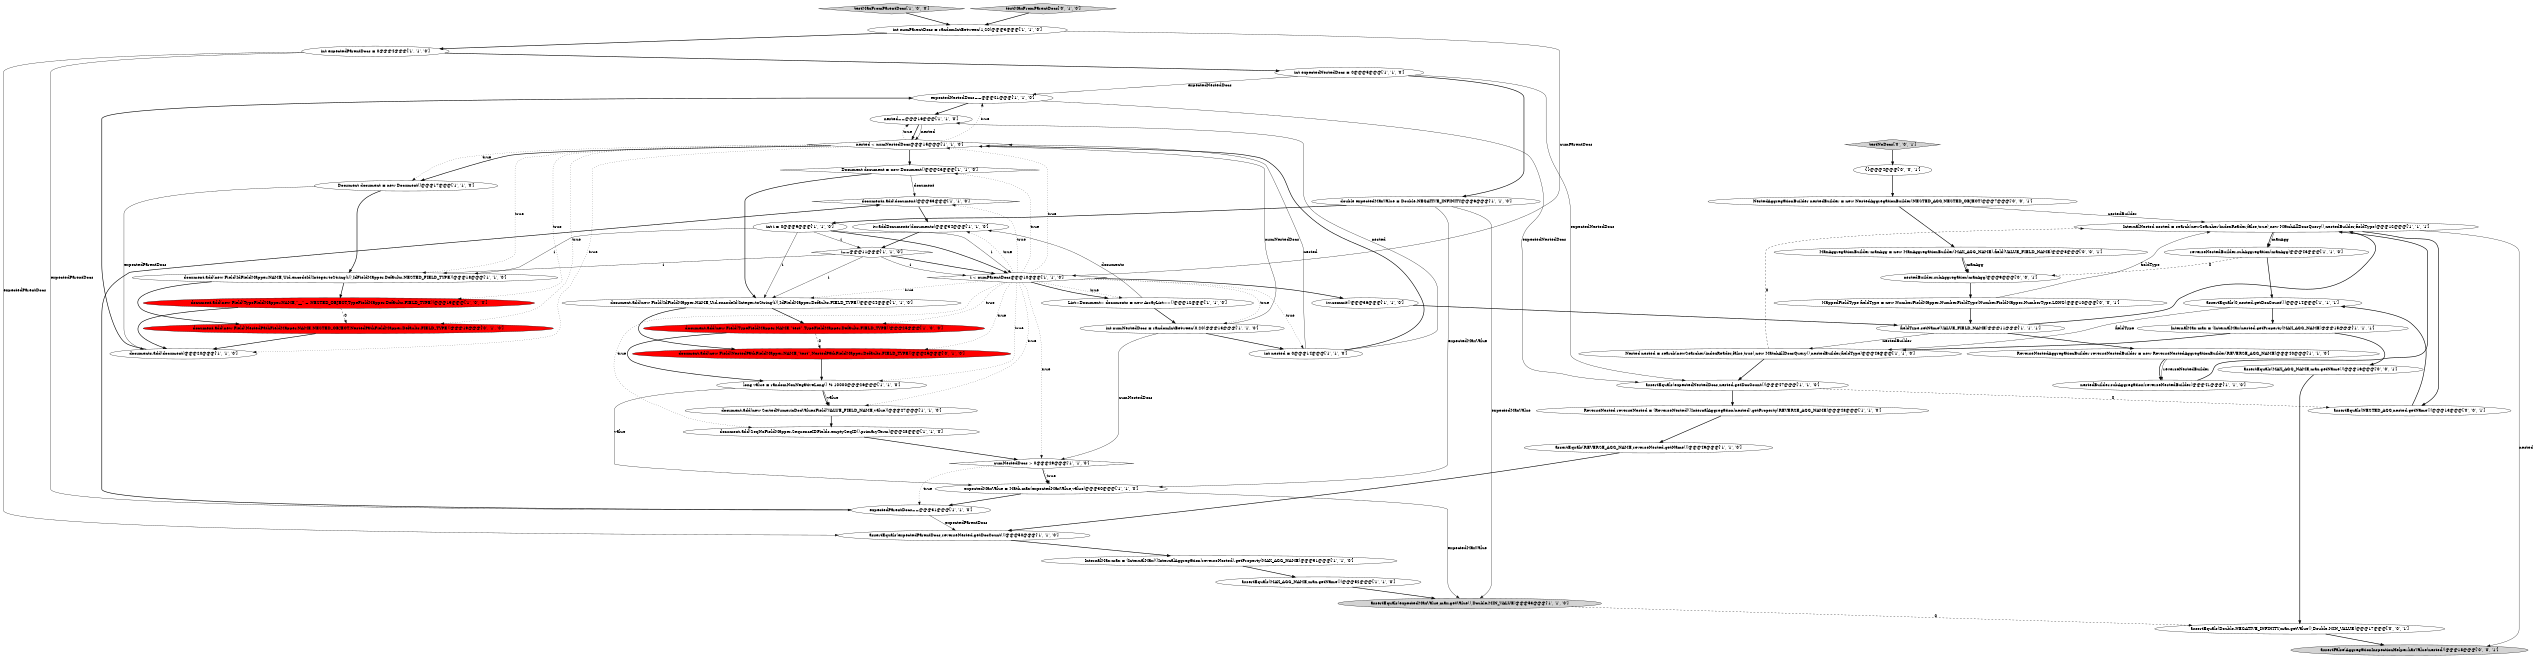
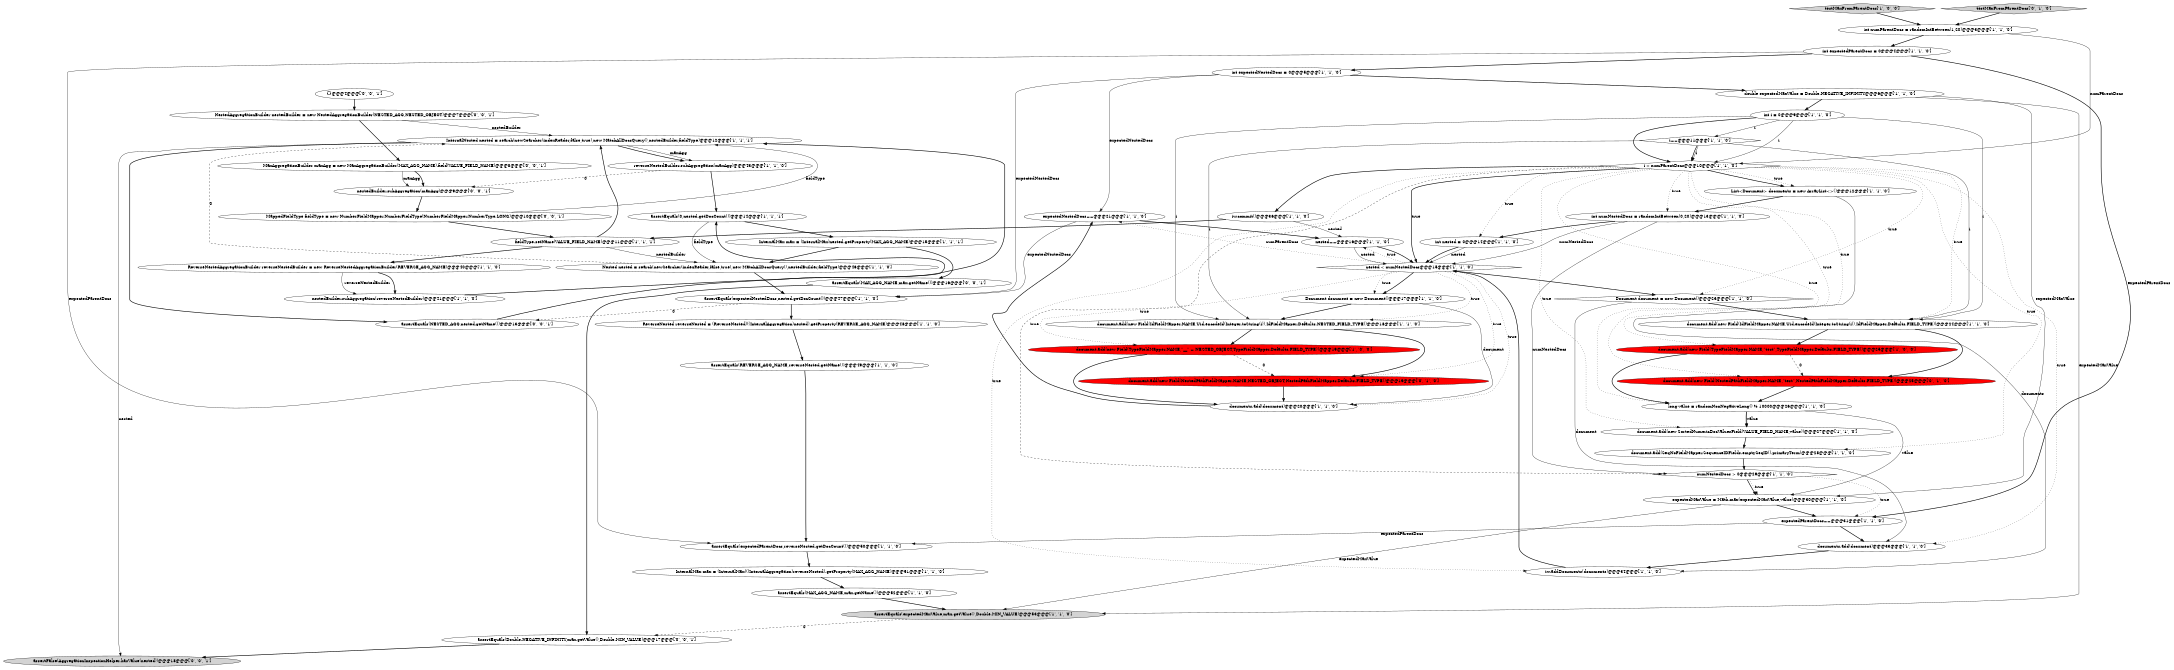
  digraph {
    node [fillcolor=white shape=ellipse style=filled]
    edge [style=bold]
    n1 [label="ReverseNested reverseNested = (ReverseNested)((InternalAggregation)nested).getProperty(REVERSE_AGG_NAME)@@@48@@@['1', '1', '0']"]
    n2 [label="assertEquals(REVERSE_AGG_NAME,reverseNested.getName())@@@49@@@['1', '1', '0']"]
    n3 [label="assertEquals(expectedParentDocs,reverseNested.getDocCount())@@@50@@@['1', '1', '0']"]
    n4 [label="int numParentDocs = randomIntBetween(1,20)@@@3@@@['1', '1', '0']"]
    n5 [label="i < numParentDocs@@@10@@@['1', '1', '0']" shape=diamond]
    n6 [label="int expectedParentDocs = 0@@@4@@@['1', '1', '0']"]
    n7 [label="nested < numNestedDocs@@@15@@@['1', '1', '0']" shape=diamond]
    n8 [label="Document document = new Document()@@@23@@@['1', '1', '0']" shape=diamond]
    n9 [fillcolor=red label="document.add(new Field(TypeFieldMapper.NAME,\"test\",TypeFieldMapper.Defaults.FIELD_TYPE))@@@25@@@['1', '0', '0']"]
    n10 [label="long value = randomNonNegativeLong() % 10000@@@26@@@['1', '1', '0']"]
    n11 [fillcolor=red label="document.add(new Field(NestedPathFieldMapper.NAME,\"test\",NestedPathFieldMapper.Defaults.FIELD_TYPE))@@@25@@@['0', '1', '0']"]
-   n12 [label="documents.add(document)@@@33@@@['1', '1', '0']" shape=diamond]
+   n12 [label="documents.add(document)@@@33@@@['1', '1', '0']"]
    n13 [label="document.add(new Field(IdFieldMapper.NAME,Uid.encodeId(Integer.toString(i)),IdFieldMapper.Defaults.FIELD_TYPE))@@@24@@@['1', '1', '0']"]
    n14 [label="numNestedDocs > 0@@@29@@@['1', '1', '0']" shape=diamond]
    n15 [label="List<Document> documents = new ArrayList<>()@@@12@@@['1', '1', '0']"]
    n16 [label="int numNestedDocs = randomIntBetween(0,20)@@@13@@@['1', '1', '0']"]
    n17 [label="document.add(new SortedNumericDocValuesField(VALUE_FIELD_NAME,value))@@@27@@@['1', '1', '0']"]
    n18 [label="iw.addDocuments(documents)@@@34@@@['1', '1', '0']"]
    n19 [label="iw.commit()@@@36@@@['1', '1', '0']"]
    n20 [label="document.add(SeqNoFieldMapper.SequenceIDFields.emptySeqID().primaryTerm)@@@28@@@['1', '1', '0']"]
    n21 [label="int nested = 0@@@14@@@['1', '1', '0']"]
    n22 [label="int expectedNestedDocs = 0@@@5@@@['1', '1', '0']"]
    n23 [label="expectedParentDocs++@@@31@@@['1', '1', '0']"]
    n24 [label="Nested nested = search(newSearcher(indexReader,false,true),new MatchAllDocsQuery(),nestedBuilder,fieldType)@@@46@@@['1', '1', '0']"]
    n25 [label="InternalNested nested = search(newSearcher(indexReader,false,true),new MatchAllDocsQuery(),nestedBuilder,fieldType)@@@12@@@['1', '1', '1']"]
    n26 [label="assertEquals(expectedNestedDocs,nested.getDocCount())@@@47@@@['1', '1', '0']"]
    n27 [label="reverseNestedBuilder.subAggregation(maxAgg)@@@43@@@['1', '1', '0']"]
    n28 [fillcolor=lightgray label="assertFalse(AggregationInspectionHelper.hasValue(nested))@@@18@@@['0', '0', '1']"]
    n29 [label="assertEquals(NESTED_AGG,nested.getName())@@@13@@@['0', '0', '1']"]
    n30 [label="Document document = new Document()@@@17@@@['1', '1', '0']"]
    n31 [label="documents.add(document)@@@20@@@['1', '1', '0']"]
    n32 [label="nested++@@@16@@@['1', '1', '0']"]
    n33 [label="document.add(new Field(IdFieldMapper.NAME,Uid.encodeId(Integer.toString(i)),IdFieldMapper.Defaults.NESTED_FIELD_TYPE))@@@18@@@['1', '1', '0']"]
    n34 [fillcolor=red label="document.add(new Field(NestedPathFieldMapper.NAME,NESTED_OBJECT,NestedPathFieldMapper.Defaults.FIELD_TYPE))@@@19@@@['0', '1', '0']"]
    n35 [fillcolor=red label="document.add(new Field(TypeFieldMapper.NAME,\"__\" + NESTED_OBJECT,TypeFieldMapper.Defaults.FIELD_TYPE))@@@19@@@['1', '0', '0']"]
    n36 [label="expectedNestedDocs++@@@21@@@['1', '1', '0']"]
    n37 [fillcolor=lightgray label="testMaxFromParentDocs['1', '0', '0']" shape=diamond]
-   n38 [fillcolor=lightgray label="testNoDocs['0', '0', '1']" shape=diamond]
    n39 [label="{}@@@4@@@['0', '0', '1']"]
    n40 [label="NestedAggregationBuilder nestedBuilder = new NestedAggregationBuilder(NESTED_AGG,NESTED_OBJECT)@@@7@@@['0', '0', '1']"]
    n41 [label="expectedMaxValue = Math.max(expectedMaxValue,value)@@@30@@@['1', '1', '0']"]
    n42 [label="double expectedMaxValue = Double.NEGATIVE_INFINITY@@@6@@@['1', '1', '0']"]
    n43 [fillcolor=lightgray label="assertEquals(expectedMaxValue,max.getValue(),Double.MIN_VALUE)@@@53@@@['1', '1', '0']"]
    n44 [label="int i = 0@@@9@@@['1', '1', '0']"]
    n45 [label="assertEquals(Double.NEGATIVE_INFINITY,max.getValue(),Double.MIN_VALUE)@@@17@@@['0', '0', '1']"]
    n46 [label="i++@@@11@@@['1', '1', '0']" shape=diamond]
    n47 [label="assertEquals(0,nested.getDocCount())@@@14@@@['1', '1', '1']"]
    n48 [label="nestedBuilder.subAggregation(maxAgg)@@@9@@@['0', '0', '1']"]
    n49 [label="fieldType.setName(VALUE_FIELD_NAME)@@@11@@@['1', '1', '1']"]
    n50 [label="InternalMax max = (InternalMax)nested.getProperty(MAX_AGG_NAME)@@@15@@@['1', '1', '1']"]
    n51 [label="MappedFieldType fieldType = new NumberFieldMapper.NumberFieldType(NumberFieldMapper.NumberType.LONG)@@@10@@@['0', '0', '1']"]
    n52 [label="InternalMax max = (InternalMax)((InternalAggregation)reverseNested).getProperty(MAX_AGG_NAME)@@@51@@@['1', '1', '0']"]
    n53 [label="assertEquals(MAX_AGG_NAME,max.getName())@@@16@@@['0', '0', '1']"]
    n54 [fillcolor=lightgray label="testMaxFromParentDocs['0', '1', '0']" shape=diamond]
    n55 [label="assertEquals(MAX_AGG_NAME,max.getName())@@@52@@@['1', '1', '0']"]
    n56 [label="ReverseNestedAggregationBuilder reverseNestedBuilder = new ReverseNestedAggregationBuilder(REVERSE_AGG_NAME)@@@40@@@['1', '1', '0']"]
    n57 [label="nestedBuilder.subAggregation(reverseNestedBuilder)@@@41@@@['1', '1', '0']"]
    n58 [label="MaxAggregationBuilder maxAgg = new MaxAggregationBuilder(MAX_AGG_NAME).field(VALUE_FIELD_NAME)@@@8@@@['0', '0', '1']"]
    n1 -> n2
    n2 -> n3
    n3 -> n52
    n4 -> n5 [label=numParentDocs style=solid]
    n4 -> n6
-   n5 -> n7 [label=true style=dotted]
+   n5 -> n7 [label=true]
    n5 -> n8 [label=true style=dotted]
    n5 -> n9 [label=true style=dotted]
    n5 -> n10 [label=true style=dotted]
    n5 -> n11 [label=true style=dotted]
    n5 -> n12 [label=true style=dotted]
    n5 -> n13 [label=true style=dotted]
-   n5 -> n14 [label=true style=dotted]
+   n5 -> n14 [label=true style=dashed]
    n5 -> n15 [label=true style=dotted]
    n5 -> n15
    n5 -> n16 [label=true style=dotted]
    n5 -> n17 [label=true style=dotted]
    n5 -> n18 [label=true style=dotted]
    n5 -> n19
    n5 -> n20 [label=true style=dotted]
    n5 -> n21 [label=true style=dotted]
    n6 -> n3 [label=expectedParentDocs style=solid]
    n6 -> n22
-   n6 -> n23 [label=expectedParentDocs style=solid]
+   n6 -> n23 [label=expectedParentDocs]
    n7 -> n8
    n7 -> n30
    n7 -> n30 [label=true style=dotted]
    n7 -> n31 [label=true style=dotted]
    n7 -> n32 [label=true style=dotted]
    n7 -> n33 [label=true style=dotted]
    n7 -> n34 [label=true style=dotted]
    n7 -> n35 [label=true style=dotted]
-   n7 -> n36 [label=true style=dotted]
+   n7 -> n36 [label=numParentDocs style=dotted]
    n8 -> n12 [label=document style=solid]
    n8 -> n13
    n9 -> n10
    n9 -> n11 [label=0 style=dashed]
    n10 -> n17
    n10 -> n17 [label=value style=solid]
    n10 -> n41 [label=value style=solid]
    n11 -> n10
    n12 -> n18
    n13 -> n9
    n13 -> n11
    n14 -> n23 [label=true style=dotted]
    n14 -> n41
    n14 -> n41 [label=true style=dotted]
    n15 -> n16
    n15 -> n18 [label=documents style=solid]
    n16 -> n7 [label=numNestedDocs style=solid]
    n16 -> n14 [label=numNestedDocs style=solid]
    n16 -> n21
    n17 -> n20
-   n18 -> n46
+   n18 -> n7
    n19 -> n49
    n20 -> n14
    n21 -> n7 [label=nested style=solid]
    n21 -> n7
-   n21 -> n32 [label=nested style=solid]
+   n19 -> n32 [label=nested style=solid]
    n22 -> n26 [label=expectedNestedDocs style=solid]
    n22 -> n36 [label=expectedNestedDocs style=solid]
    n22 -> n42
    n23 -> n3 [label=expectedParentDocs style=solid]
    n23 -> n12
    n24 -> n25 [label=0 style=dashed]
    n24 -> n26
    n25 -> n27
    n25 -> n27 [label=maxAgg style=solid]
    n25 -> n28 [label=nested style=solid]
    n25 -> n29
    n26 -> n1
    n26 -> n29 [label=0 style=dashed]
    n27 -> n47
    n27 -> n48 [label=0 style=dashed]
    n29 -> n47
-   n30 -> n31 [label=expectedParentDocs style=solid]
+   n30 -> n31 [label=document style=solid]
    n30 -> n33
    n31 -> n36
    n32 -> n7
    n32 -> n7 [label=nested style=solid]
    n33 -> n34
    n33 -> n35
    n34 -> n31
    n35 -> n31
    n35 -> n34 [label=0 style=dashed]
    n36 -> n26 [label=expectedNestedDocs style=solid]
    n36 -> n32
    n37 -> n4
-   n38 -> n39
    n39 -> n40
    n40 -> n25 [label=nestedBuilder style=solid]
    n40 -> n58
    n41 -> n23
    n41 -> n43 [label=expectedMaxValue style=solid]
    n42 -> n41 [label=expectedMaxValue style=solid]
    n42 -> n43 [label=expectedMaxValue style=solid]
    n42 -> n44
    n43 -> n45 [label=0 style=dashed]
    n44 -> n5 [label=i style=solid]
    n44 -> n5
    n44 -> n13 [label=i style=solid]
    n44 -> n33 [label=i style=solid]
    n44 -> n46 [label=i style=solid]
    n45 -> n28
    n46 -> n5 [label=i style=solid]
    n46 -> n5
    n46 -> n13 [label=i style=solid]
    n46 -> n33 [label=i style=solid]
    n47 -> n24 [label=fieldType style=solid]
    n47 -> n50
    n48 -> n51
    n49 -> n24 [label=nestedBuilder style=solid]
    n49 -> n25
    n49 -> n56
    n50 -> n24
    n50 -> n53
    n51 -> n25 [label=fieldType style=solid]
    n51 -> n49
    n52 -> n55
    n53 -> n45
    n54 -> n4
    n55 -> n43
    n56 -> n57 [label=reverseNestedBuilder style=solid]
    n56 -> n57
    n57 -> n25
    n58 -> n48 [label=maxAgg style=solid]
    n58 -> n48
  }
